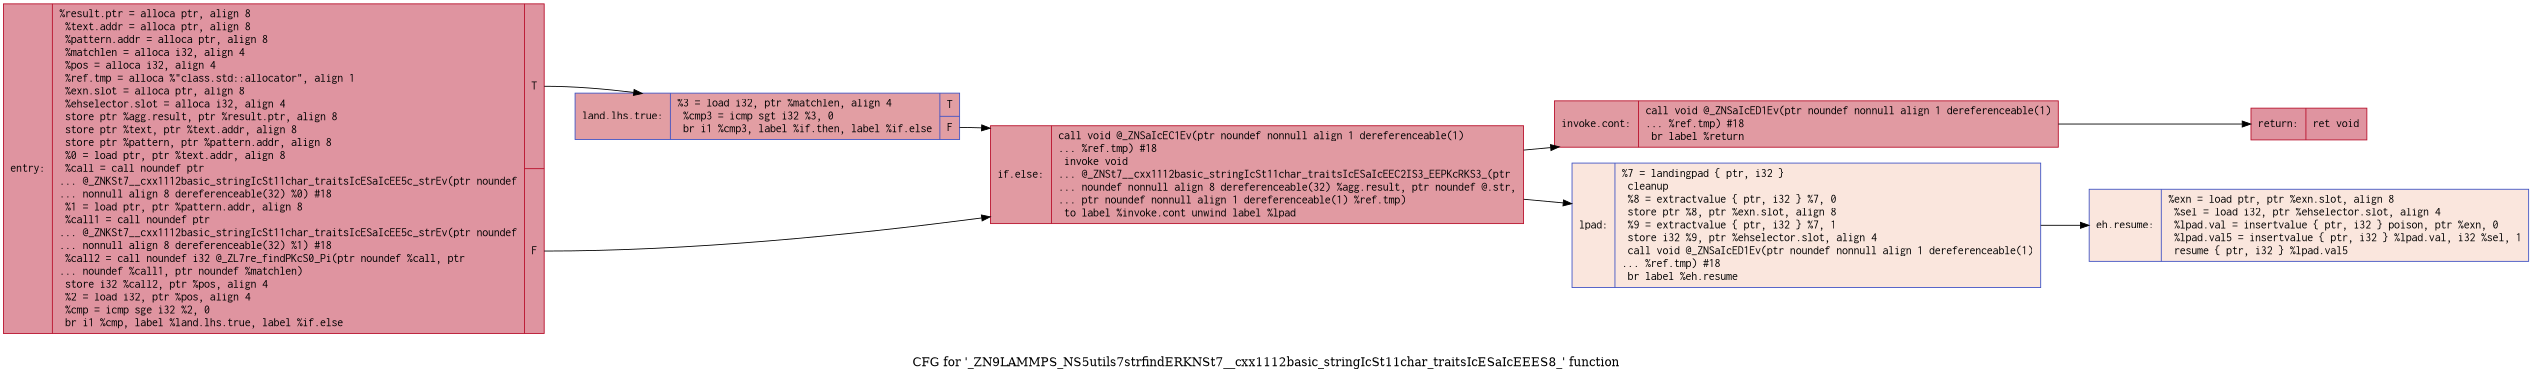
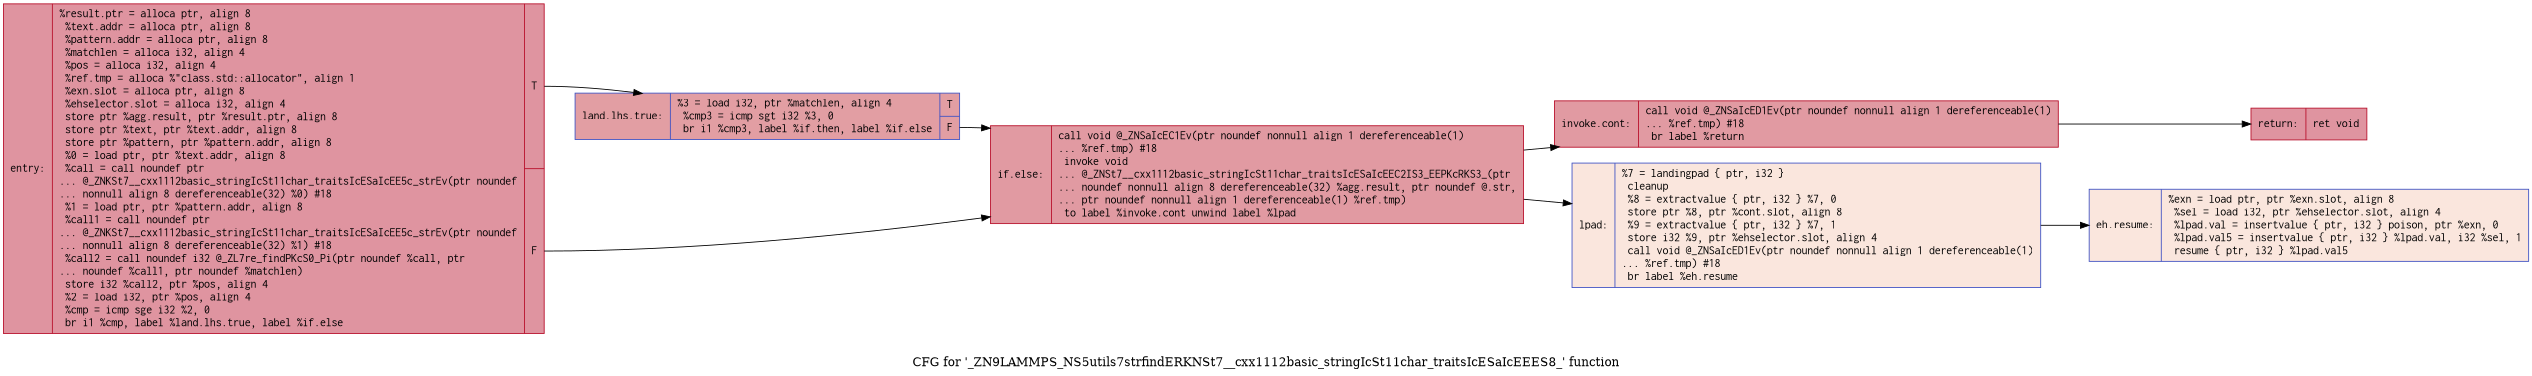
  digraph {
    label="CFG for '_ZN9LAMMPS_NS5utils7strfindERKNSt7__cxx1112basic_stringIcSt11char_traitsIcESaIcEEES8_' function"
    rankdir=LR
    node [color="#b70d28ff" fillcolor="#b70d2870" fontname=Courier shape=record style=filled]
    n1 [label="{entry:\l|  %result.ptr = alloca ptr, align 8\l  %text.addr = alloca ptr, align 8\l  %pattern.addr = alloca ptr, align 8\l  %matchlen = alloca i32, align 4\l  %pos = alloca i32, align 4\l  %ref.tmp = alloca %\"class.std::allocator\", align 1\l  %exn.slot = alloca ptr, align 8\l  %ehselector.slot = alloca i32, align 4\l  store ptr %agg.result, ptr %result.ptr, align 8\l  store ptr %text, ptr %text.addr, align 8\l  store ptr %pattern, ptr %pattern.addr, align 8\l  %0 = load ptr, ptr %text.addr, align 8\l  %call = call noundef ptr\l... @_ZNKSt7__cxx1112basic_stringIcSt11char_traitsIcESaIcEE5c_strEv(ptr noundef\l... nonnull align 8 dereferenceable(32) %0) #18\l  %1 = load ptr, ptr %pattern.addr, align 8\l  %call1 = call noundef ptr\l... @_ZNKSt7__cxx1112basic_stringIcSt11char_traitsIcESaIcEE5c_strEv(ptr noundef\l... nonnull align 8 dereferenceable(32) %1) #18\l  %call2 = call noundef i32 @_ZL7re_findPKcS0_Pi(ptr noundef %call, ptr\l... noundef %call1, ptr noundef %matchlen)\l  store i32 %call2, ptr %pos, align 4\l  %2 = load i32, ptr %pos, align 4\l  %cmp = icmp sge i32 %2, 0\l  br i1 %cmp, label %land.lhs.true, label %if.else\l|{<s0>T|<s1>F}}"]
    n2 [color="#3d50c3ff" fillcolor="#be242e70" label="{land.lhs.true:\l|  %3 = load i32, ptr %matchlen, align 4\l  %cmp3 = icmp sgt i32 %3, 0\l  br i1 %cmp3, label %if.then, label %if.else\l|{<s0>T|<s1>F}}"]
    n3 [fillcolor="#bb1b2c70" label="{if.else:\l|  call void @_ZNSaIcEC1Ev(ptr noundef nonnull align 1 dereferenceable(1)\l... %ref.tmp) #18\l  invoke void\l... @_ZNSt7__cxx1112basic_stringIcSt11char_traitsIcESaIcEEC2IS3_EEPKcRKS3_(ptr\l... noundef nonnull align 8 dereferenceable(32) %agg.result, ptr noundef @.str,\l... ptr noundef nonnull align 1 dereferenceable(1) %ref.tmp)\l          to label %invoke.cont unwind label %lpad\l}"]
    n4 [fillcolor="#bb1b2c70" label="{invoke.cont:\l|  call void @_ZNSaIcED1Ev(ptr noundef nonnull align 1 dereferenceable(1)\l... %ref.tmp) #18\l  br label %return\l}"]
-   n5 [color="#3d50c3ff" fillcolor="#f3c7b170" label="{lpad:\l|  %7 = landingpad \{ ptr, i32 \}\l          cleanup\l  %8 = extractvalue \{ ptr, i32 \} %7, 0\l  store ptr %8, ptr %exn.slot, align 8\l  %9 = extractvalue \{ ptr, i32 \} %7, 1\l  store i32 %9, ptr %ehselector.slot, align 4\l  call void @_ZNSaIcED1Ev(ptr noundef nonnull align 1 dereferenceable(1)\l... %ref.tmp) #18\l  br label %eh.resume\l}"]
+   n5 [color="#3d50c3ff" fillcolor="#f3c7b170" label="{lpad:\l|  %7 = landingpad \{ ptr, i32 \}\l          cleanup\l  %8 = extractvalue \{ ptr, i32 \} %7, 0\l  store ptr %8, ptr %cont.slot, align 8\l  %9 = extractvalue \{ ptr, i32 \} %7, 1\l  store i32 %9, ptr %ehselector.slot, align 4\l  call void @_ZNSaIcED1Ev(ptr noundef nonnull align 1 dereferenceable(1)\l... %ref.tmp) #18\l  br label %eh.resume\l}"]
    n6 [label="{return:\l|  ret void\l}"]
    n7 [color="#3d50c3ff" fillcolor="#f3c7b170" label="{eh.resume:\l|  %exn = load ptr, ptr %exn.slot, align 8\l  %sel = load i32, ptr %ehselector.slot, align 4\l  %lpad.val = insertvalue \{ ptr, i32 \} poison, ptr %exn, 0\l  %lpad.val5 = insertvalue \{ ptr, i32 \} %lpad.val, i32 %sel, 1\l  resume \{ ptr, i32 \} %lpad.val5\l}"]
    n1 -> n2 [tailport=s0]
    n1 -> n3 [tailport=s1]
    n2 -> n3 [tailport=s1]
    n3 -> n4
    n3 -> n5
    n4 -> n6
    n5 -> n7
  }
